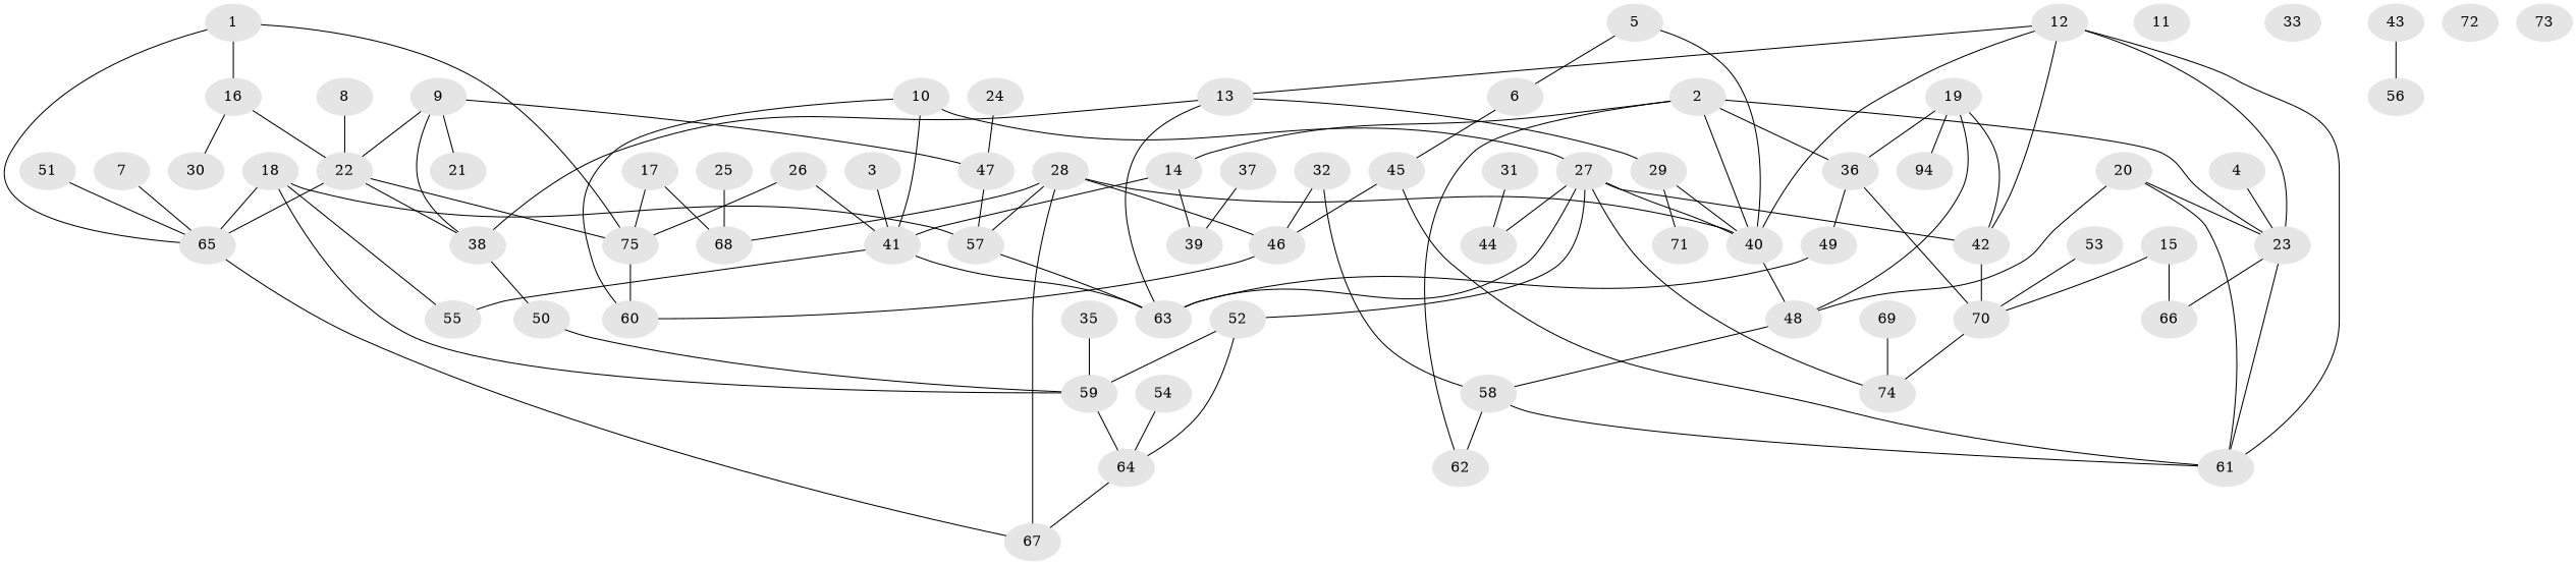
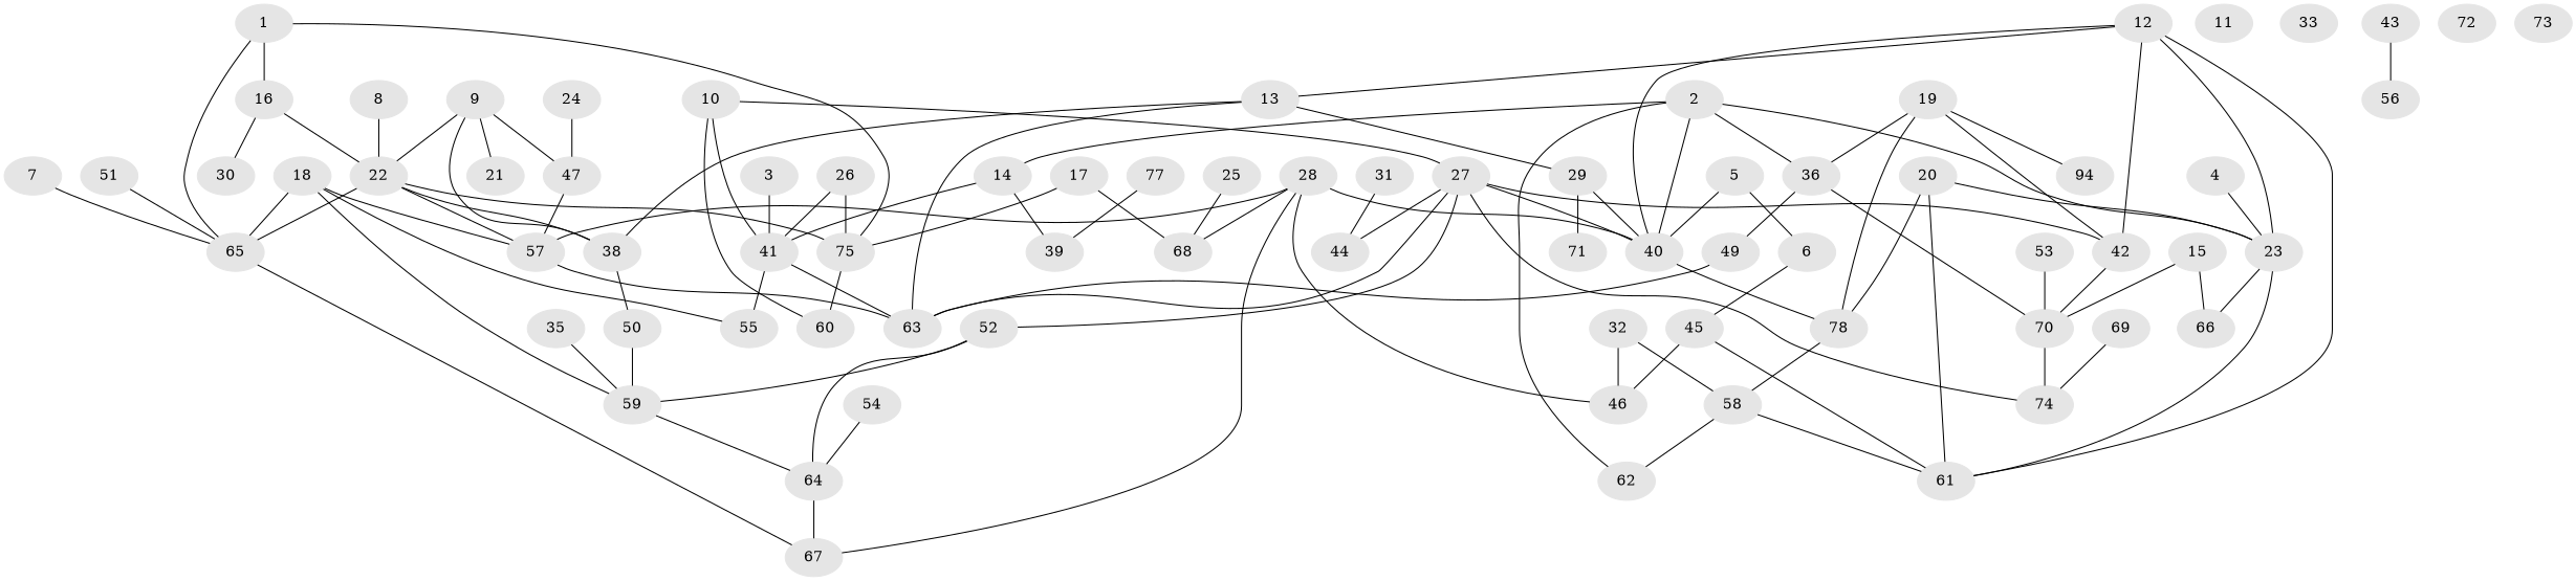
  graph {
    node [color=gray90 style=filled]
    1
    16
    65
    75
    22
    30
    67
    60
    2
    14
    23
    36
    40
    62
    41
    39
    61
    66
    70
    49
-   48
+   48 [label=78]
    3
    63
    55
    4
    5
    6
    45
    46
    7
    8
    38
    57
    9
    21
    47
    50
    10
    27
    42
    44
    52
    74
    11
    12
    13
    29
    71
    15
    17
    68
    18
    59
    64
    19
    n56 [label=94]
    58
    20
    24
    25
    26
    28
    31
    32
    33
    35
-   37
+   37 [label=77]
    43
    56
    51
    53
    54
    69
    72
    73
    1 -- 16
    1 -- 65
    1 -- 75
    16 -- 22
    16 -- 30
    65 -- 67
    75 -- 60
    22 -- 65
    22 -- 75
    22 -- 38
+   22 -- 57
    2 -- 14
    2 -- 23
    2 -- 36
    2 -- 40
    2 -- 62
    14 -- 41
    14 -- 39
    23 -- 61
    23 -- 66
    36 -- 70
    36 -- 49
    40 -- 48
    41 -- 63
    41 -- 55
    70 -- 74
    49 -- 63
    48 -- 58
    3 -- 41
    4 -- 23
    5 -- 40
    5 -- 6
    6 -- 45
    45 -- 61
    45 -- 46
-   46 -- 60
    7 -- 65
    8 -- 22
    38 -- 50
    57 -- 63
    9 -- 22
    9 -- 38
    9 -- 21
    9 -- 47
    47 -- 57
    50 -- 59
    10 -- 60
    10 -- 41
    10 -- 27
    27 -- 40
    27 -- 63
    27 -- 42
    27 -- 44
    27 -- 52
    27 -- 74
    42 -- 70
    52 -- 59
    52 -- 64
    12 -- 23
    12 -- 40
    12 -- 61
    12 -- 42
    12 -- 13
    13 -- 63
    13 -- 38
    13 -- 29
    29 -- 40
    29 -- 71
    15 -- 66
    15 -- 70
    17 -- 75
    17 -- 68
    18 -- 65
    18 -- 55
    18 -- 57
    18 -- 59
    59 -- 64
    64 -- 67
    19 -- 36
    19 -- 48
    19 -- 42
    19 -- n56
    58 -- 62
    58 -- 61
    20 -- 23
    20 -- 61
    20 -- 48
    24 -- 47
    25 -- 68
    26 -- 75
    26 -- 41
    28 -- 67
    28 -- 40
    28 -- 46
    28 -- 57
    28 -- 68
    31 -- 44
    32 -- 46
    32 -- 58
    35 -- 59
    37 -- 39
    43 -- 56
    51 -- 65
    53 -- 70
    54 -- 64
    69 -- 74
  }
